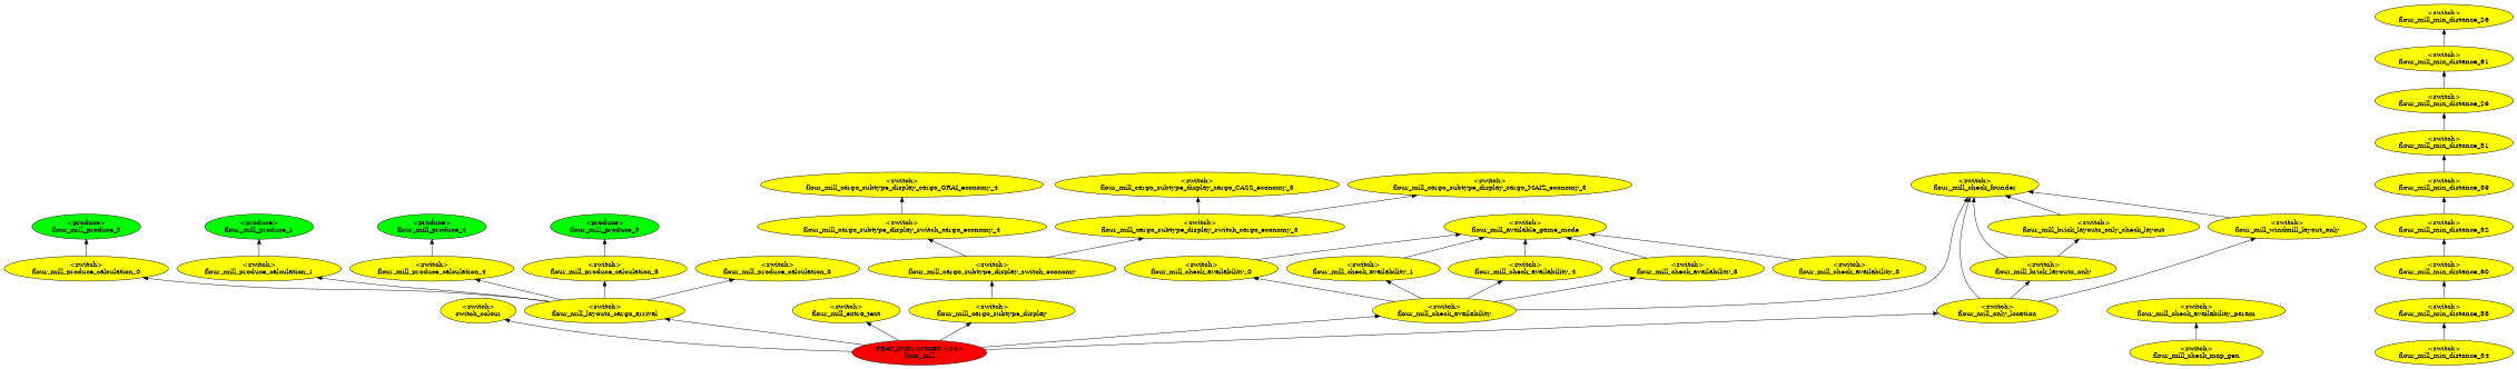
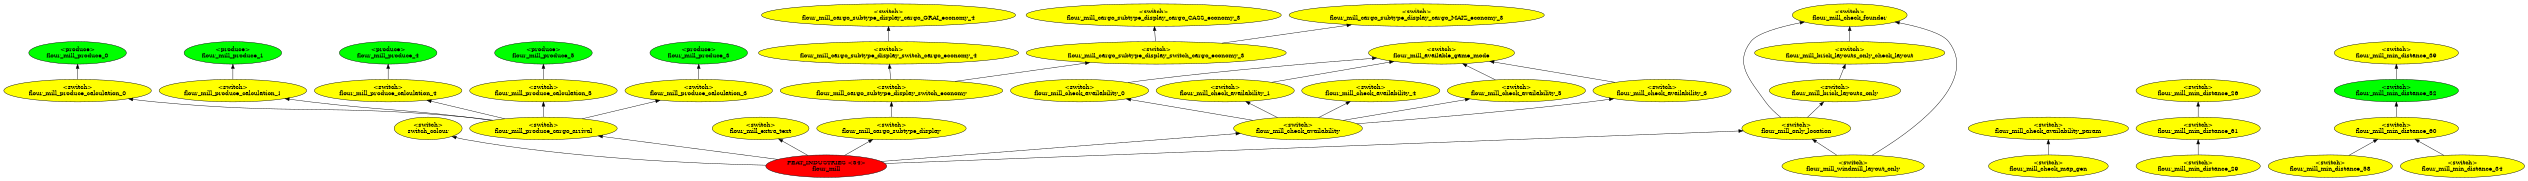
  digraph {
    rankdir=BT
    node [fillcolor=yellow style=filled]
    n1 [label="<switch>\nswitch_colour"]
    n2 [fillcolor=green label="<produce>\nflour_mill_produce_0"]
    n3 [label="<switch>\nflour_mill_produce_calculation_0"]
    n4 [fillcolor=green label="<produce>\nflour_mill_produce_1"]
    n5 [label="<switch>\nflour_mill_produce_calculation_1"]
    n6 [fillcolor=green label="<produce>\nflour_mill_produce_4"]
    n7 [label="<switch>\nflour_mill_produce_calculation_4"]
    n8 [fillcolor=green label="<produce>\nflour_mill_produce_5"]
    n9 [label="<switch>\nflour_mill_produce_calculation_5"]
+   n10 [fillcolor=green label="<produce>\nflour_mill_produce_3"]
    n11 [label="<switch>\nflour_mill_produce_calculation_3"]
-   n12 [label="<switch>\nflour_mill_layouts_cargo_arrival"]
+   n12 [label="<switch>\nflour_mill_produce_cargo_arrival"]
    n13 [label="<switch>\nflour_mill_extra_text"]
    n14 [label="<switch>\nflour_mill_cargo_subtype_display_cargo_GRAI_economy_4"]
    n15 [label="<switch>\nflour_mill_cargo_subtype_display_switch_cargo_economy_4"]
    n16 [label="<switch>\nflour_mill_cargo_subtype_display_cargo_CASS_economy_3"]
    n17 [label="<switch>\nflour_mill_cargo_subtype_display_cargo_MAIZ_economy_3"]
    n18 [label="<switch>\nflour_mill_cargo_subtype_display_switch_cargo_economy_3"]
    n19 [label="<switch>\nflour_mill_cargo_subtype_display_switch_economy"]
    n20 [label="<switch>\nflour_mill_cargo_subtype_display"]
    n21 [label="<switch>\nflour_mill_check_availability_param"]
    n22 [label="<switch>\nflour_mill_check_map_gen"]
    n23 [label="<switch>\nflour_mill_available_game_mode"]
    n24 [label="<switch>\nflour_mill_check_availability_0"]
    n25 [label="<switch>\nflour_mill_check_availability_1"]
    n26 [label="<switch>\nflour_mill_check_availability_4"]
    n27 [label="<switch>\nflour_mill_check_availability_5"]
    n28 [label="<switch>\nflour_mill_check_availability_3"]
    n29 [label="<switch>\nflour_mill_check_availability"]
    n30 [label="<switch>\nflour_mill_min_distance_26"]
    n31 [label="<switch>\nflour_mill_min_distance_61"]
    n32 [label="<switch>\nflour_mill_min_distance_29"]
-   n33 [label="<switch>\nflour_mill_min_distance_51"]
    n34 [label="<switch>\nflour_mill_min_distance_39"]
-   n35 [label="<switch>\nflour_mill_min_distance_52"]
+   n35 [fillcolor=green label="<switch>\nflour_mill_min_distance_52"]
    n36 [label="<switch>\nflour_mill_min_distance_60"]
    n37 [label="<switch>\nflour_mill_min_distance_58"]
    n38 [label="<switch>\nflour_mill_min_distance_34"]
    n39 [label="<switch>\nflour_mill_check_founder"]
    n40 [label="<switch>\nflour_mill_brick_layouts_only_check_layout"]
    n41 [label="<switch>\nflour_mill_brick_layouts_only"]
    n42 [label="<switch>\nflour_mill_windmill_layout_only"]
    n43 [label="<switch>\nflour_mill_only_location"]
    n44 [fillcolor=red label="FEAT_INDUSTRIES <34>\nflour_mill"]
    n3 -> n2
    n5 -> n4
    n7 -> n6
    n9 -> n8
+   n11 -> n10
    n12 -> n3
    n12 -> n5
    n12 -> n7
    n12 -> n9
    n12 -> n11
    n15 -> n14
    n18 -> n16
    n18 -> n17
    n19 -> n15
    n19 -> n18
    n20 -> n19
    n22 -> n21
    n24 -> n23
    n25 -> n23
-   n26 -> n23
    n27 -> n23
    n28 -> n23
    n29 -> n24
    n29 -> n25
    n29 -> n26
    n29 -> n27
-   n29 -> n39
+   n29 -> n28
    n31 -> n30
    n32 -> n31
-   n33 -> n32
-   n34 -> n33
    n35 -> n34
    n36 -> n35
    n37 -> n36
-   n38 -> n37
+   n38 -> n36
    n40 -> n39
-   n41 -> n39
    n41 -> n40
    n42 -> n39
    n43 -> n39
    n43 -> n41
-   n43 -> n42
+   n42 -> n43
    n44 -> n1
    n44 -> n12
    n44 -> n13
    n44 -> n20
    n44 -> n29
    n44 -> n43
  }
